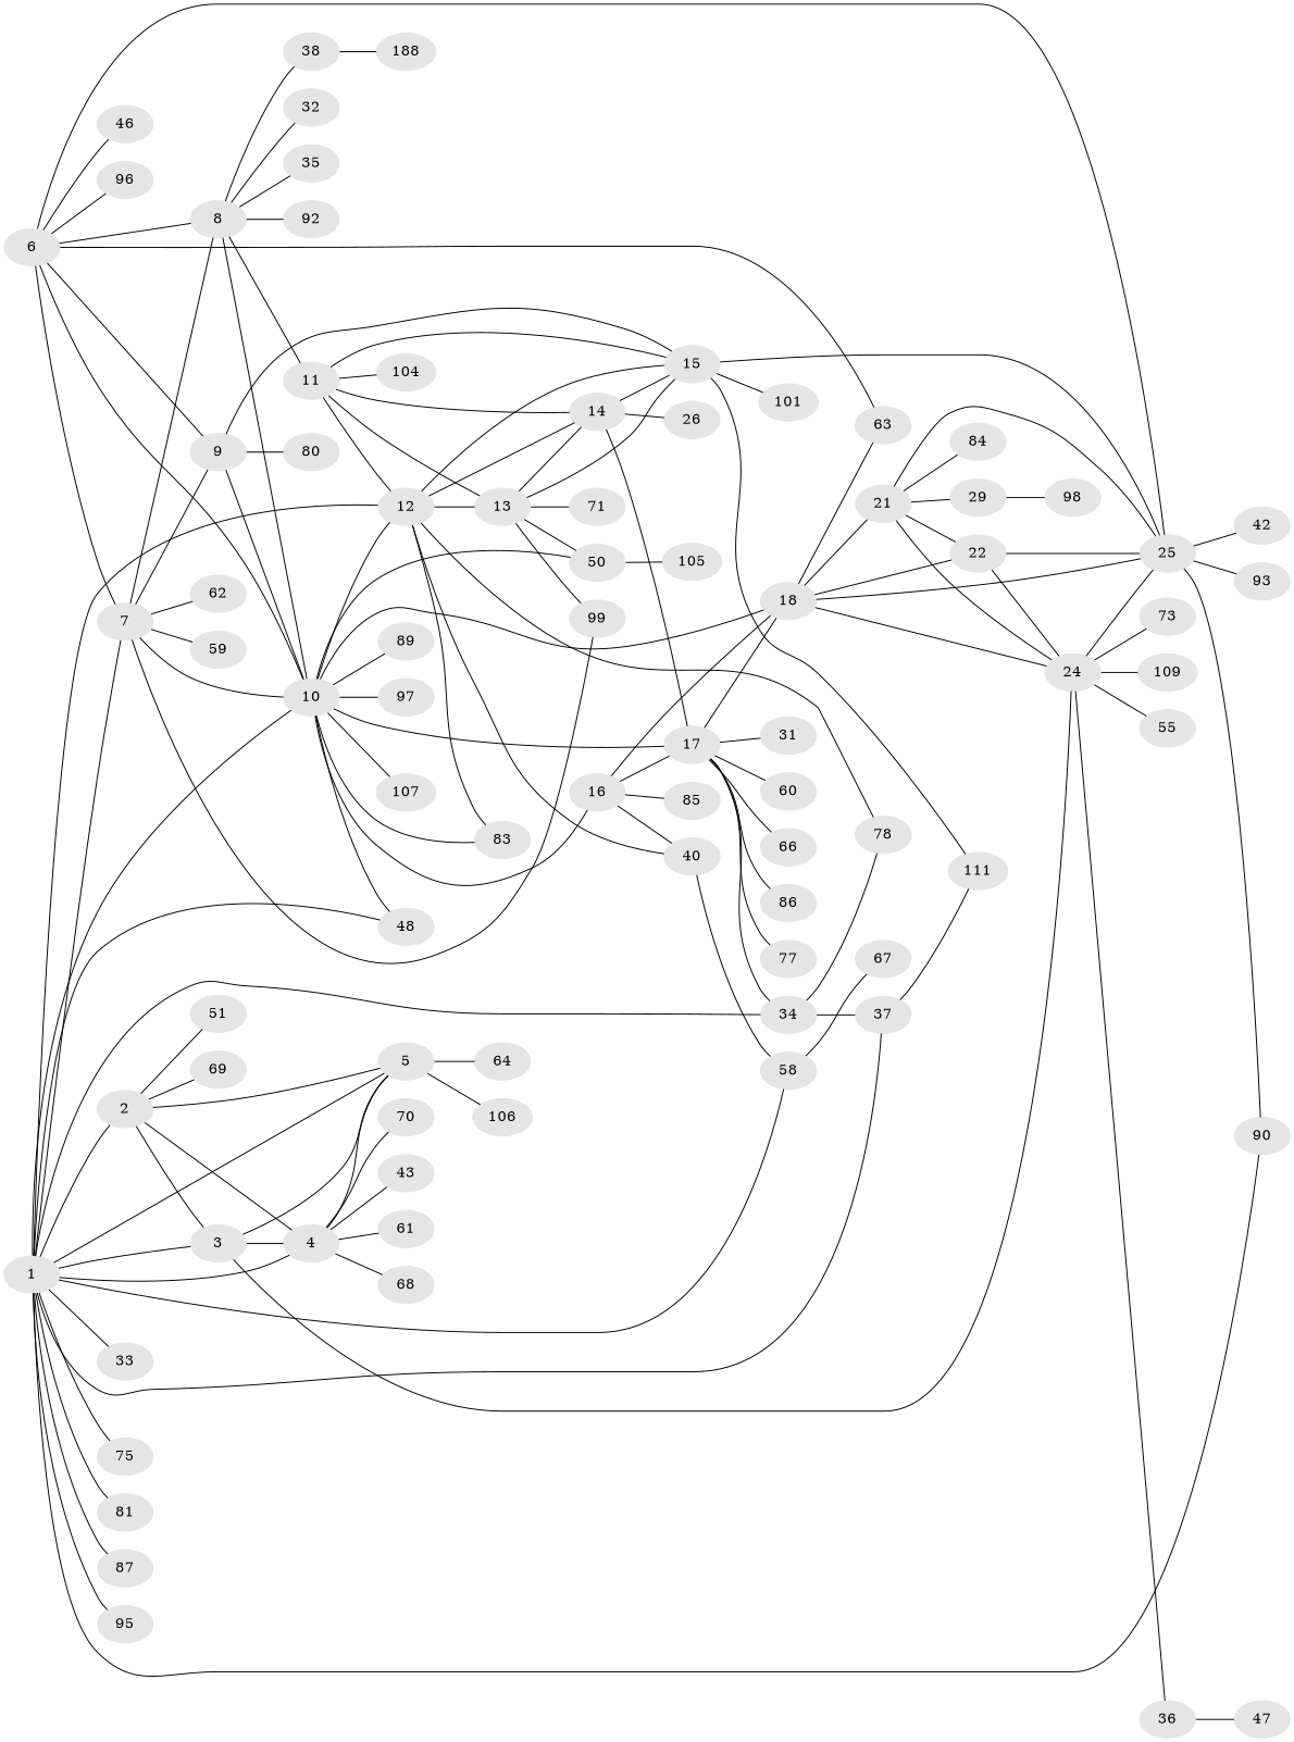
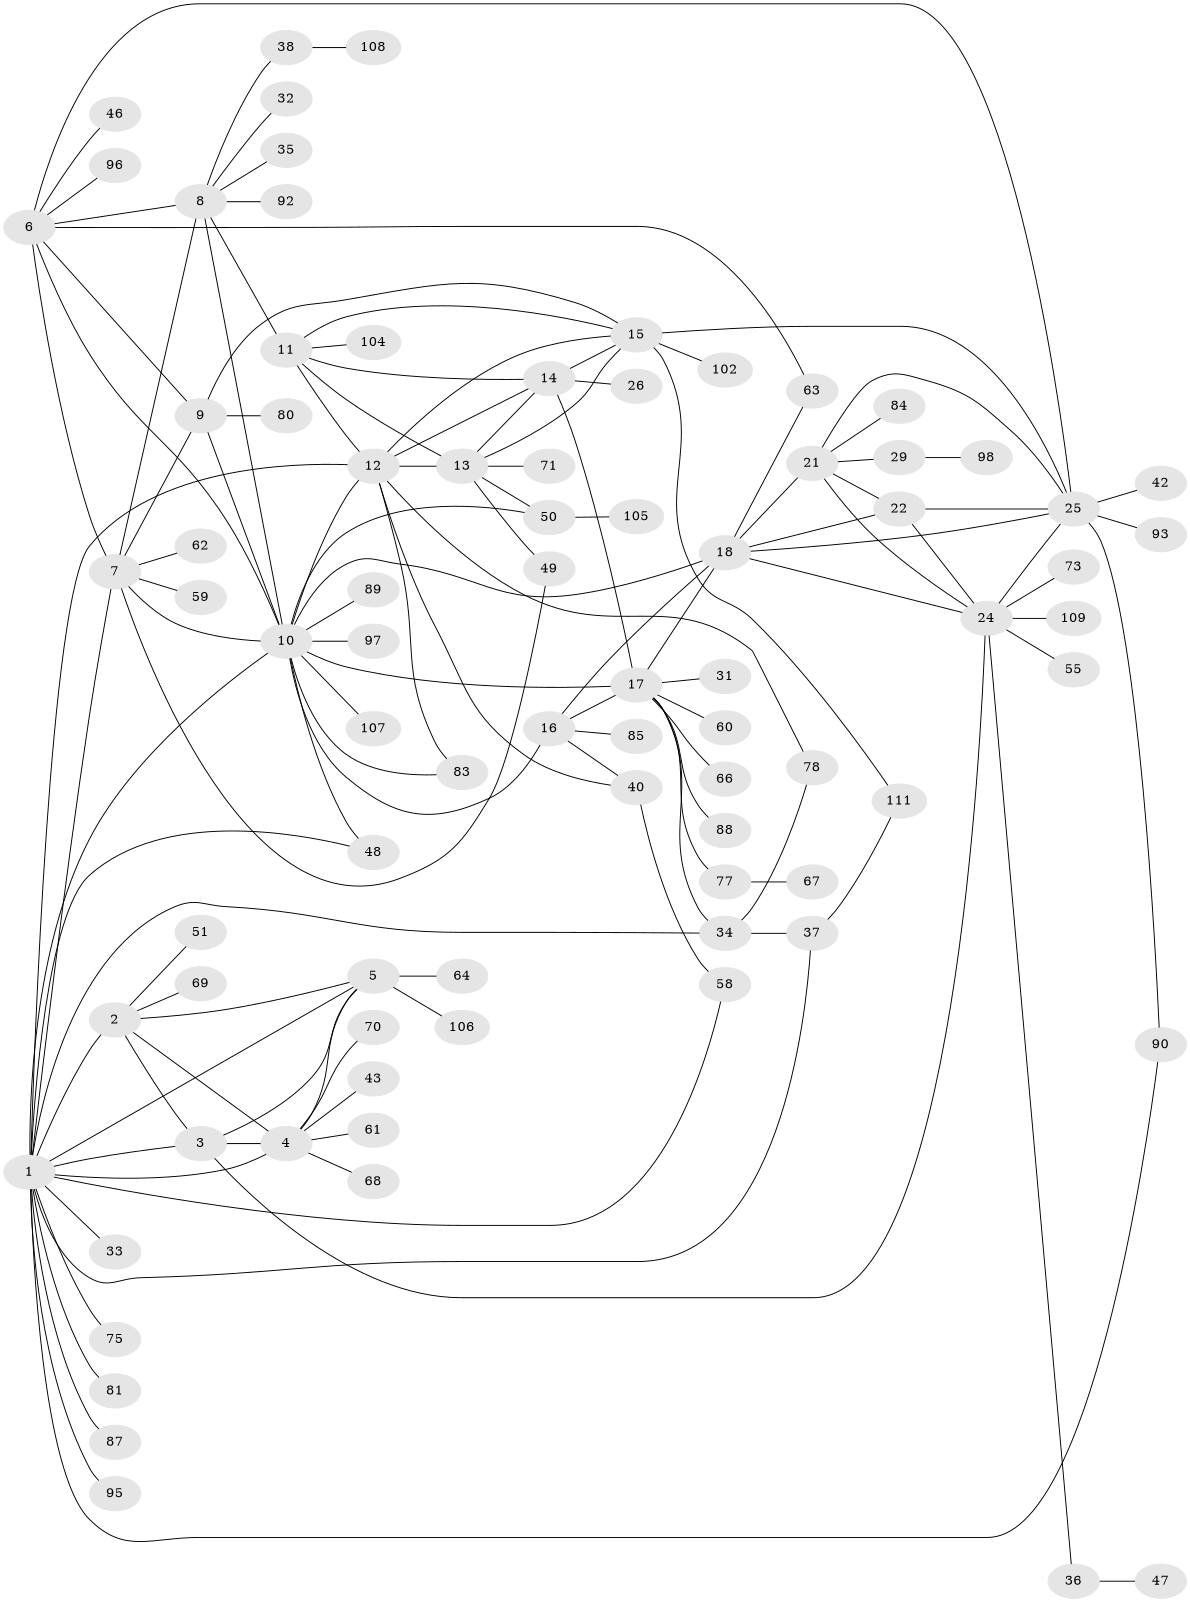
  graph {
    rankdir=LR
    node [color=gray90 style=filled]
    1 [super="+57"]
    2 [super="+110"]
    3 [super="+94"]
    4 [super="+56"]
    5 [super="+49"]
    7 [super="+53"]
    10 [super="+19"]
    12 [super="+39"]
    33
    34 [super="+72"]
    37
    48
    58
    75
    81
    87
    90
    95
    51
    69
    24 [super="+28"]
    43 [super="+82"]
    61
    68
    70
    64
    106
    8 [super="+88"]
    9 [super="+44"]
    59
    62
-   99
+   99 [label=49]
    16 [super="+41"]
    17 [super="+20"]
    18 [super="+23"]
    50
    83 [super="+100"]
    89
    97
    107
    15 [super="+27"]
    13 [super="+91"]
    14 [super="+52"]
    40 [super="+79"]
    78
    111
    67
    25 [super="+65"]
    36
    55
    73
    109
    6
    46
    63
    96
    32
    35
    38
    92
    11 [super="+30"]
    80
    42
    93
-   108 [label=188]
-   101
+   108
+   101 [label=102]
    85
    31
    60
    66
    77
-   86 [super="+103"]
+   86 [super="+103" label=88]
    21
    22 [super="+54"]
    105
    104
    71
    26 [super="+74"]
    29 [super="+76"]
    84
    98
    47
    1 -- 2
    1 -- 3
    1 -- 4
    1 -- 5
    1 -- 7
    1 -- 10
    1 -- 12
    1 -- 33
    1 -- 34
    1 -- 37
    1 -- 48
    1 -- 58
    1 -- 75
    1 -- 81
    1 -- 87
    1 -- 90
    1 -- 95
    2 -- 3
    2 -- 4
    2 -- 5
    2 -- 51
    2 -- 69
    3 -- 4
    3 -- 5
    3 -- 24
    4 -- 5
    4 -- 43
    4 -- 61
    4 -- 68
    4 -- 70
    5 -- 64
    5 -- 106
    7 -- 10
    7 -- 8
    7 -- 9
    7 -- 59
    7 -- 62
    7 -- 99
    10 -- 12
    10 -- 48
    10 -- 16
    10 -- 17 [weight=2]
    10 -- 18
    10 -- 50
    10 -- 83
    10 -- 89
    10 -- 97
    10 -- 107
    12 -- 83
    12 -- 15
    12 -- 13
    12 -- 14
    12 -- 40
    12 -- 78
    34 -- 37
    34 -- 78
    37 -- 111
-   58 -- 67
+   77 -- 67
    24 -- 25
    24 -- 36
    24 -- 55
    24 -- 73
    24 -- 109
    8 -- 10
    8 -- 32
    8 -- 35
    8 -- 38
    8 -- 92
    8 -- 11
    9 -- 10
    9 -- 15
    9 -- 80
    16 -- 17 [weight=2]
    16 -- 18
    16 -- 40
    16 -- 85
    17 -- 34
    17 -- 18 [weight=2]
    17 -- 31
    17 -- 60
    17 -- 66
    17 -- 77
    17 -- 86
    18 -- 24
    18 -- 25
    18 -- 63
    18 -- 21
    18 -- 22
    50 -- 105
    15 -- 111
    15 -- 25
    15 -- 101
    13 -- 99
    13 -- 50
    13 -- 15
    13 -- 14
    13 -- 71
    14 -- 17
    14 -- 15
    14 -- 26
    40 -- 58
    25 -- 90
    25 -- 42
    25 -- 93
    36 -- 47
    6 -- 7
    6 -- 10
    6 -- 8
    6 -- 9
    6 -- 25
    6 -- 46
    6 -- 63
    6 -- 96
    38 -- 108
    11 -- 12
    11 -- 15
    11 -- 13
    11 -- 14
    11 -- 104
    21 -- 24
    21 -- 25
    21 -- 22
    21 -- 29
    21 -- 84
    22 -- 24
    22 -- 25
    29 -- 98
  }
